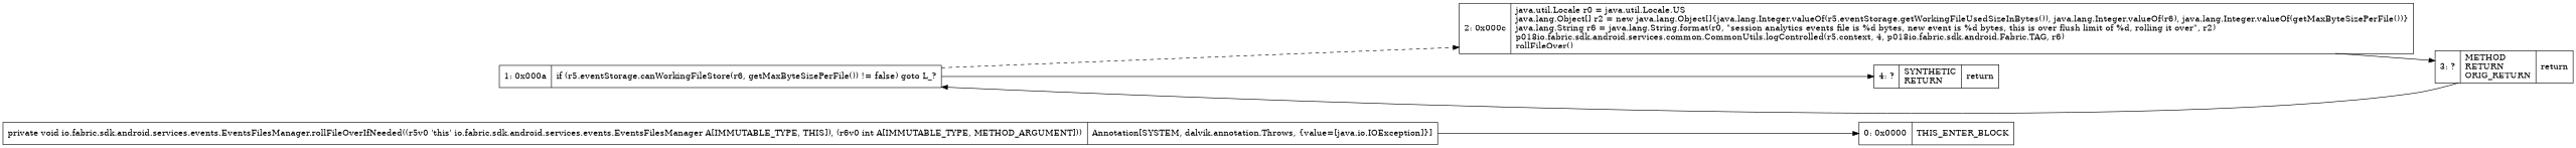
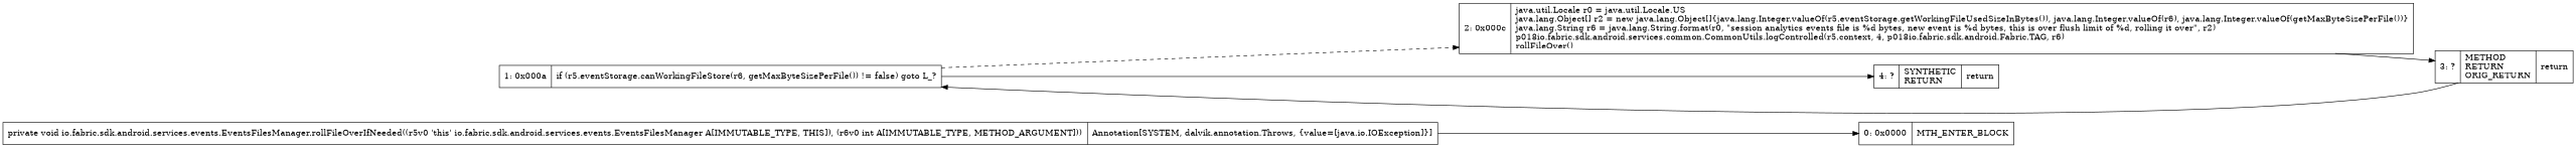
  digraph {
    rankdir=LR
    node [shape=record]
-   n1 [label="{0\:\ 0x0000|THIS_ENTER_BLOCK\l}"]
+   n1 [label="{0\:\ 0x0000|MTH_ENTER_BLOCK\l}"]
    n2 [label="{1\:\ 0x000a|if (r5.eventStorage.canWorkingFileStore(r6, getMaxByteSizePerFile()) != false) goto L_?\l}"]
    n3 [label="{2\:\ 0x000c|java.util.Locale r0 = java.util.Locale.US\ljava.lang.Object[] r2 = new java.lang.Object[]\{java.lang.Integer.valueOf(r5.eventStorage.getWorkingFileUsedSizeInBytes()), java.lang.Integer.valueOf(r6), java.lang.Integer.valueOf(getMaxByteSizePerFile())\}\ljava.lang.String r6 = java.lang.String.format(r0, \"session analytics events file is %d bytes, new event is %d bytes, this is over flush limit of %d, rolling it over\", r2)\lp018io.fabric.sdk.android.services.common.CommonUtils.logControlled(r5.context, 4, p018io.fabric.sdk.android.Fabric.TAG, r6)\lrollFileOver()\l}"]
    n4 [label="{4\:\ ?|SYNTHETIC\lRETURN\l|return\l}"]
    n5 [label="{3\:\ ?|METHOD\lRETURN\lORIG_RETURN\l|return\l}"]
    n6 [label="{private void io.fabric.sdk.android.services.events.EventsFilesManager.rollFileOverIfNeeded((r5v0 'this' io.fabric.sdk.android.services.events.EventsFilesManager A[IMMUTABLE_TYPE, THIS]), (r6v0 int A[IMMUTABLE_TYPE, METHOD_ARGUMENT]))  | Annotation[SYSTEM, dalvik.annotation.Throws, \{value=[java.io.IOException]\}]\l}"]
    n2 -> n3 [style=dashed]
    n2 -> n4
    n3 -> n5
    n5 -> n2
    n6 -> n1
  }
